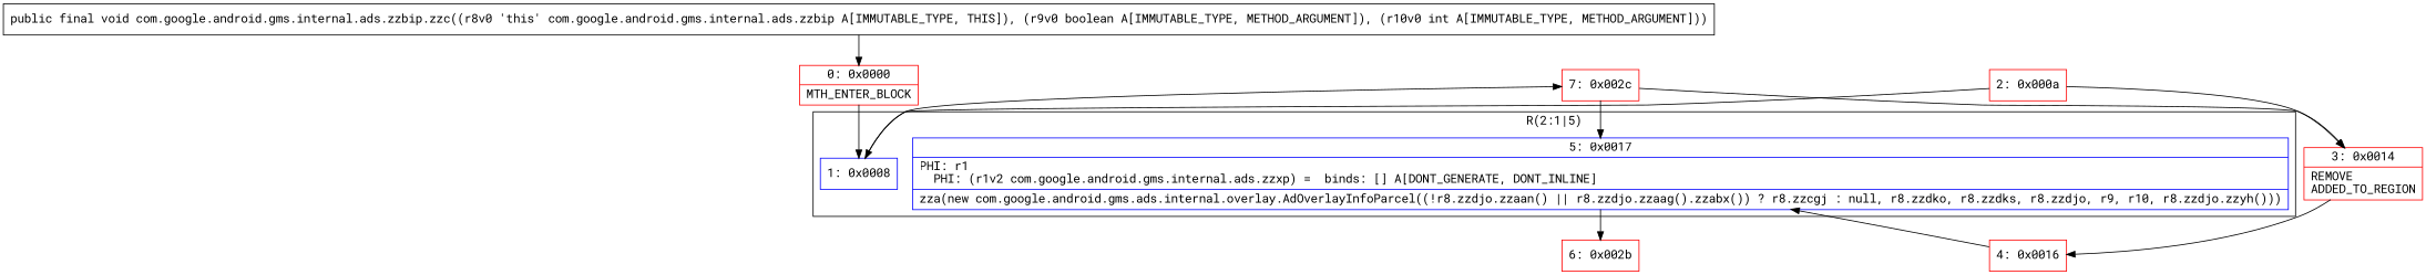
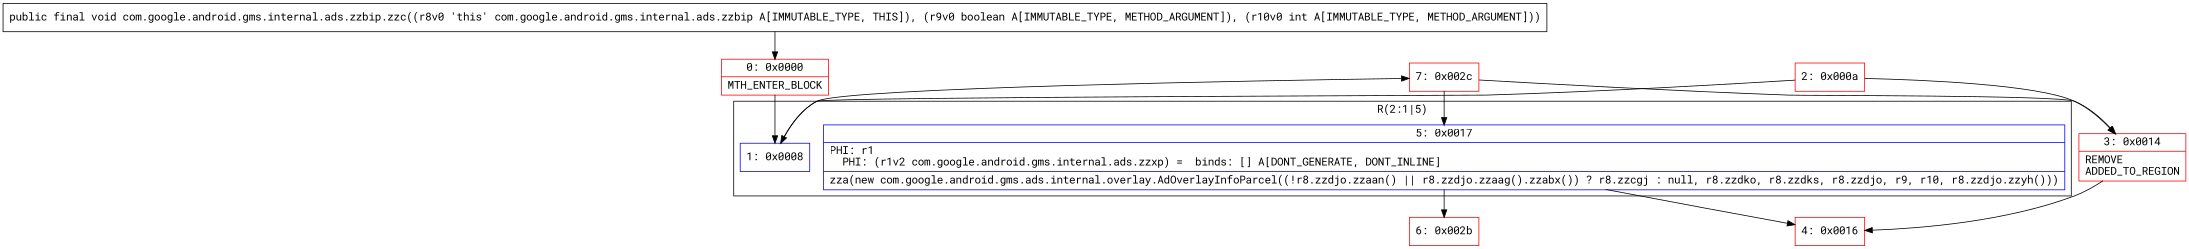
  digraph {
    fontname="Roboto Mono"
    node [color=red fontname="Roboto Mono" shape=record]
    edge [fontname="Roboto Mono"]
    n1 [color=blue label="{1\:\ 0x0008}"]
    n2 [color=blue label="{5\:\ 0x0017|PHI: r1 \l  PHI: (r1v2 com.google.android.gms.internal.ads.zzxp) =  binds: [] A[DONT_GENERATE, DONT_INLINE]\l|zza(new com.google.android.gms.ads.internal.overlay.AdOverlayInfoParcel((!r8.zzdjo.zzaan() \|\| r8.zzdjo.zzaag().zzabx()) ? r8.zzcgj : null, r8.zzdko, r8.zzdks, r8.zzdjo, r9, r10, r8.zzdjo.zzyh()))\l}"]
    n3 [label="{7\:\ 0x002c}"]
    n4 [label="{6\:\ 0x002b}"]
    n5 [label="{2\:\ 0x000a}"]
    n6 [label="{3\:\ 0x0014|REMOVE\lADDED_TO_REGION\l}"]
    n7 [label="{0\:\ 0x0000|MTH_ENTER_BLOCK\l}"]
    n8 [label="{4\:\ 0x0016}"]
    n9 [label="{public final void com.google.android.gms.internal.ads.zzbip.zzc((r8v0 'this' com.google.android.gms.internal.ads.zzbip A[IMMUTABLE_TYPE, THIS]), (r9v0 boolean A[IMMUTABLE_TYPE, METHOD_ARGUMENT]), (r10v0 int A[IMMUTABLE_TYPE, METHOD_ARGUMENT])) }" color=""]
    subgraph cluster_1 {
      label="R(2:1|5)"
      n1
      n2
    }
    n1 -> n3
    n2 -> n4
    n3 -> n2
    n3 -> n6
    n5 -> n1
    n5 -> n6
    n6 -> n8
    n7 -> n1
-   n8 -> n2
+   n2 -> n8
    n9 -> n7
  }
